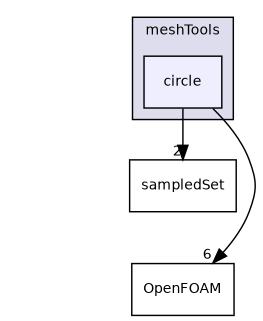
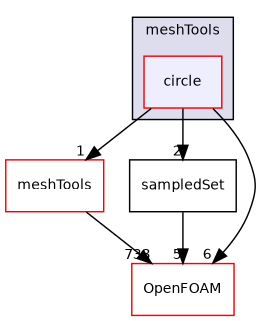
  digraph {
    compound=true
    node [fontname=Helvetica fontsize=10 shape=box]
    edge [labeldistance=1.5 labelfontname=Helvetica labelfontsize=10]
-   n1 [fillcolor="#eeeeff" label=circle pencolor=black style=filled]
+   n1 [fillcolor="#eeeeff" label=circle pencolor=black style=filled color=red]
+   n2 [color=red label=meshTools]
    n3 [label=sampledSet]
-   n4 [color=black label=OpenFOAM]
+   n4 [color=red label=OpenFOAM]
    subgraph cluster_1 {
      bgcolor="#ddddee"
      fontname=Helvetica
      fontsize=10
      label=meshTools
      pencolor=black
      n1
    }
+   n1 -> n2 [headlabel=1]
    n1 -> n3 [headlabel=2]
    n1 -> n4 [headlabel=6]
+   n2 -> n4 [headlabel=738]
+   n3 -> n4 [headlabel=5]
  }
